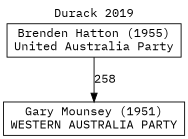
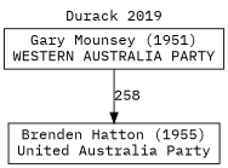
  digraph {
    label="Durack 2019"
    labelloc=t
    mclimit=10
    fontname="IBM Plex Mono"
    node [shape=box fontname="IBM Plex Mono"]
    n1 [label="Gary Mounsey (1951)\nWESTERN AUSTRALIA PARTY"]
    n2 [label="Brenden Hatton (1955)\nUnited Australia Party"]
-   n2 -> n1 [label=258 fontname="IBM Plex Mono"]
+   n1 -> n2 [label=258 fontname="IBM Plex Mono"]
  }
